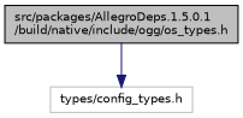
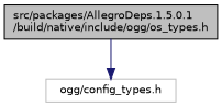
  digraph {
    node [fontname=Helvetica fontsize=10 shape=record style=filled]
    n1 [color=black fillcolor=grey75 fontcolor=black height=0.2 label="src/packages/AllegroDeps.1.5.0.1\l/build/native/include/ogg/os_types.h" width=0.4]
-   n2 [color=grey75 fillcolor=white height=0.2 label="types/config_types.h" width=0.4]
+   n2 [color=grey75 fillcolor=white height=0.2 label="ogg/config_types.h" width=0.4]
    n1 -> n2 [color=midnightblue fontname=Helvetica fontsize=10 labelfontname=Helvetica labelfontsize=10 style=solid]
  }
